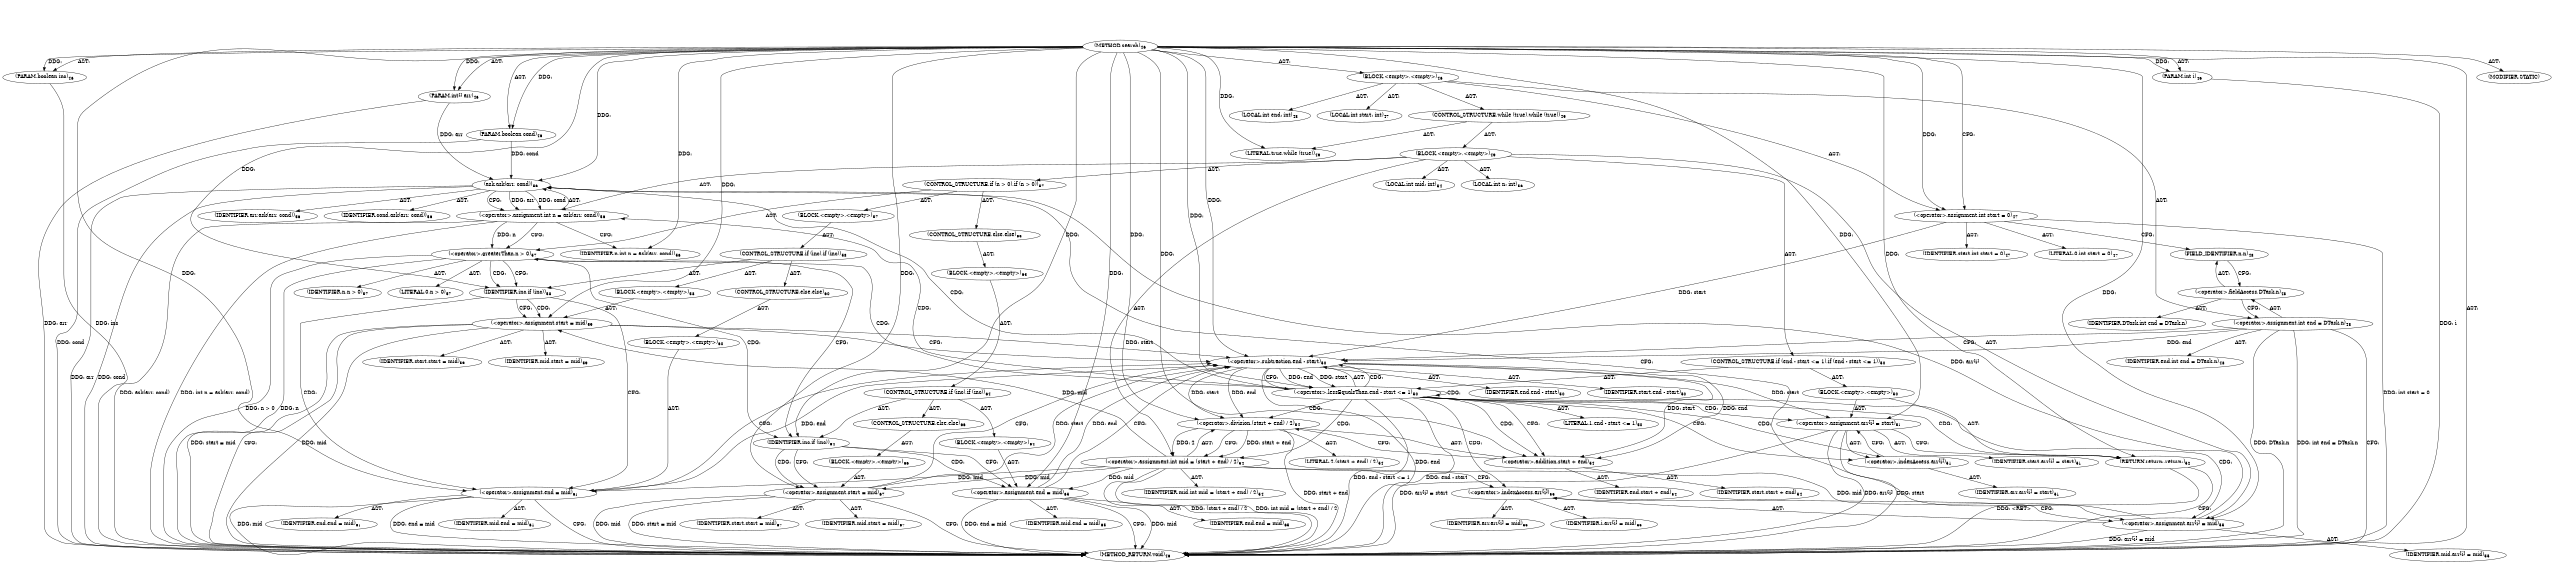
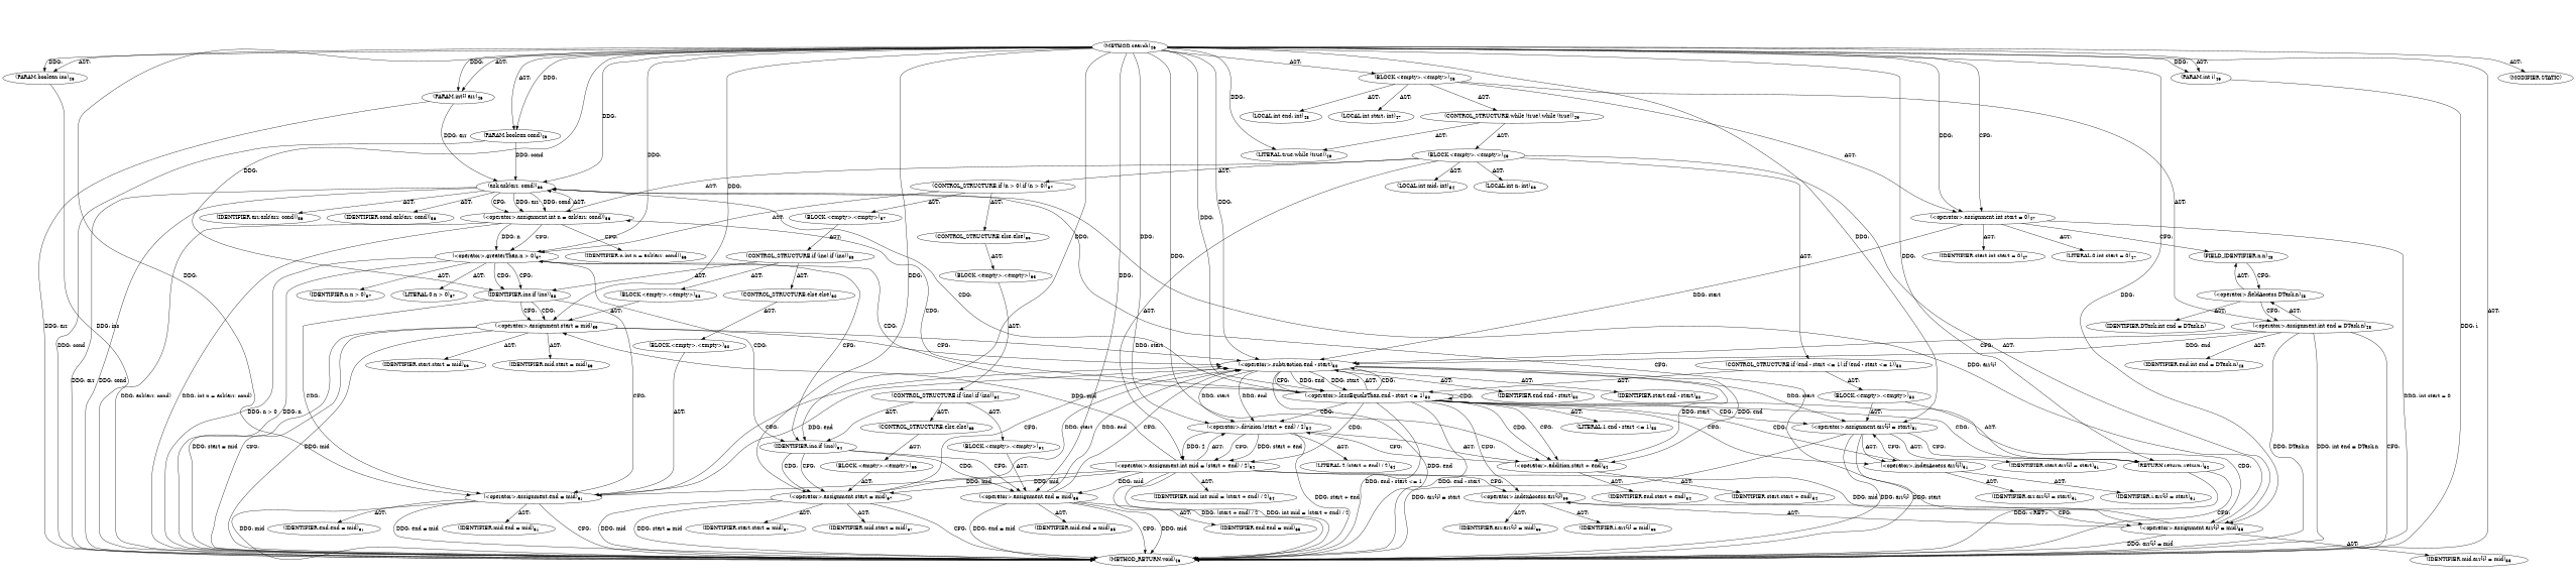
  digraph {
    n1 [label=<(METHOD,search)<SUB>46</SUB>>]
    n2 [label=<(PARAM,int[] arr)<SUB>46</SUB>>]
    n3 [label=<(PARAM,int i)<SUB>46</SUB>>]
    n4 [label=<(PARAM,boolean inc)<SUB>46</SUB>>]
    n5 [label=<(PARAM,boolean cond)<SUB>46</SUB>>]
    n6 [label=<(BLOCK,&lt;empty&gt;,&lt;empty&gt;)<SUB>46</SUB>>]
    n7 [label=<(&lt;operator&gt;.assignment,int start = 0)<SUB>47</SUB>>]
    n8 [label=<(LITERAL,true,while (true))<SUB>49</SUB>>]
    n9 [label=<(&lt;operator&gt;.lessEqualsThan,end - start &lt;= 1)<SUB>50</SUB>>]
    n10 [label=<(&lt;operator&gt;.subtraction,end - start)<SUB>50</SUB>>]
    n11 [label=<(&lt;operator&gt;.assignment,arr[i] = start)<SUB>51</SUB>>]
    n12 [label=<(RETURN,return;,return;)<SUB>52</SUB>>]
    n13 [label=<(&lt;operator&gt;.division,(start + end) / 2)<SUB>54</SUB>>]
    n14 [label=<(&lt;operator&gt;.addition,start + end)<SUB>54</SUB>>]
    n15 [label=<(&lt;operator&gt;.assignment,arr[i] = mid)<SUB>55</SUB>>]
    n16 [label=<(ask,ask(arr, cond))<SUB>56</SUB>>]
    n17 [label=<(&lt;operator&gt;.greaterThan,n &gt; 0)<SUB>57</SUB>>]
    n18 [label=<(IDENTIFIER,inc,if (inc))<SUB>58</SUB>>]
    n19 [label=<(&lt;operator&gt;.assignment,start = mid)<SUB>59</SUB>>]
    n20 [label=<(&lt;operator&gt;.assignment,end = mid)<SUB>61</SUB>>]
    n21 [label=<(IDENTIFIER,inc,if (inc))<SUB>64</SUB>>]
    n22 [label=<(&lt;operator&gt;.assignment,end = mid)<SUB>65</SUB>>]
    n23 [label=<(&lt;operator&gt;.assignment,start = mid)<SUB>67</SUB>>]
    n24 [label=<(MODIFIER,STATIC)>]
    n25 [label=<(METHOD_RETURN,void)<SUB>46</SUB>>]
    n26 [label=<(LOCAL,int start: int)<SUB>47</SUB>>]
    n27 [label=<(LOCAL,int end: int)<SUB>48</SUB>>]
    n28 [label=<(&lt;operator&gt;.assignment,int end = DTask.n)<SUB>48</SUB>>]
    n29 [label=<(CONTROL_STRUCTURE,while (true),while (true))<SUB>49</SUB>>]
    n30 [label=<(IDENTIFIER,start,int start = 0)<SUB>47</SUB>>]
    n31 [label=<(LITERAL,0,int start = 0)<SUB>47</SUB>>]
    n32 [label=<(FIELD_IDENTIFIER,n,n)<SUB>48</SUB>>]
    n33 [label=<(&lt;operator&gt;.assignment,int mid = (start + end) / 2)<SUB>54</SUB>>]
    n34 [label=<(&lt;operator&gt;.assignment,int n = ask(arr, cond))<SUB>56</SUB>>]
    n35 [label=<(LITERAL,1,end - start &lt;= 1)<SUB>50</SUB>>]
    n36 [label=<(&lt;operator&gt;.indexAccess,arr[i])<SUB>51</SUB>>]
    n37 [label=<(&lt;operator&gt;.indexAccess,arr[i])<SUB>55</SUB>>]
    n38 [label=<(IDENTIFIER,end,end - start)<SUB>50</SUB>>]
    n39 [label=<(IDENTIFIER,start,end - start)<SUB>50</SUB>>]
    n40 [label=<(IDENTIFIER,start,arr[i] = start)<SUB>51</SUB>>]
    n41 [label=<(LITERAL,2,(start + end) / 2)<SUB>54</SUB>>]
    n42 [label=<(IDENTIFIER,start,start + end)<SUB>54</SUB>>]
    n43 [label=<(IDENTIFIER,end,start + end)<SUB>54</SUB>>]
    n44 [label=<(IDENTIFIER,mid,arr[i] = mid)<SUB>55</SUB>>]
    n45 [label=<(IDENTIFIER,arr,ask(arr, cond))<SUB>56</SUB>>]
    n46 [label=<(IDENTIFIER,cond,ask(arr, cond))<SUB>56</SUB>>]
    n47 [label=<(IDENTIFIER,n,n &gt; 0)<SUB>57</SUB>>]
    n48 [label=<(LITERAL,0,n &gt; 0)<SUB>57</SUB>>]
    n49 [label=<(IDENTIFIER,start,start = mid)<SUB>59</SUB>>]
    n50 [label=<(IDENTIFIER,mid,start = mid)<SUB>59</SUB>>]
    n51 [label=<(IDENTIFIER,end,end = mid)<SUB>61</SUB>>]
    n52 [label=<(IDENTIFIER,mid,end = mid)<SUB>61</SUB>>]
    n53 [label=<(IDENTIFIER,end,end = mid)<SUB>65</SUB>>]
    n54 [label=<(IDENTIFIER,mid,end = mid)<SUB>65</SUB>>]
    n55 [label=<(IDENTIFIER,start,start = mid)<SUB>67</SUB>>]
    n56 [label=<(IDENTIFIER,mid,start = mid)<SUB>67</SUB>>]
    n57 [label=<(IDENTIFIER,end,int end = DTask.n)<SUB>48</SUB>>]
    n58 [label=<(&lt;operator&gt;.fieldAccess,DTask.n)<SUB>48</SUB>>]
    n59 [label=<(BLOCK,&lt;empty&gt;,&lt;empty&gt;)<SUB>49</SUB>>]
    n60 [label=<(IDENTIFIER,DTask,int end = DTask.n)>]
    n61 [label=<(CONTROL_STRUCTURE,if (end - start &lt;= 1),if (end - start &lt;= 1))<SUB>50</SUB>>]
    n62 [label=<(LOCAL,int mid: int)<SUB>54</SUB>>]
    n63 [label=<(LOCAL,int n: int)<SUB>56</SUB>>]
    n64 [label=<(CONTROL_STRUCTURE,if (n &gt; 0),if (n &gt; 0))<SUB>57</SUB>>]
    n65 [label=<(BLOCK,&lt;empty&gt;,&lt;empty&gt;)<SUB>50</SUB>>]
    n66 [label=<(IDENTIFIER,mid,int mid = (start + end) / 2)<SUB>54</SUB>>]
    n67 [label=<(IDENTIFIER,n,int n = ask(arr, cond))<SUB>56</SUB>>]
    n68 [label=<(BLOCK,&lt;empty&gt;,&lt;empty&gt;)<SUB>57</SUB>>]
    n69 [label=<(CONTROL_STRUCTURE,else,else)<SUB>63</SUB>>]
    n70 [label=<(IDENTIFIER,arr,arr[i] = start)<SUB>51</SUB>>]
+   n71 [label=<(IDENTIFIER,i,arr[i] = start)<SUB>51</SUB>>]
    n72 [label=<(IDENTIFIER,arr,arr[i] = mid)<SUB>55</SUB>>]
    n73 [label=<(IDENTIFIER,i,arr[i] = mid)<SUB>55</SUB>>]
    n74 [label=<(CONTROL_STRUCTURE,if (inc),if (inc))<SUB>58</SUB>>]
    n75 [label=<(BLOCK,&lt;empty&gt;,&lt;empty&gt;)<SUB>63</SUB>>]
    n76 [label=<(BLOCK,&lt;empty&gt;,&lt;empty&gt;)<SUB>58</SUB>>]
    n77 [label=<(CONTROL_STRUCTURE,else,else)<SUB>60</SUB>>]
    n78 [label=<(BLOCK,&lt;empty&gt;,&lt;empty&gt;)<SUB>60</SUB>>]
    n79 [label=<(CONTROL_STRUCTURE,if (inc),if (inc))<SUB>64</SUB>>]
    n80 [label=<(BLOCK,&lt;empty&gt;,&lt;empty&gt;)<SUB>64</SUB>>]
    n81 [label=<(CONTROL_STRUCTURE,else,else)<SUB>66</SUB>>]
    n82 [label=<(BLOCK,&lt;empty&gt;,&lt;empty&gt;)<SUB>66</SUB>>]
    n1 -> n2 [label="AST: "]
    n1 -> n2 [label="DDG: "]
    n1 -> n3 [label="AST: "]
    n1 -> n3 [label="DDG: "]
    n1 -> n4 [label="AST: "]
    n1 -> n4 [label="DDG: "]
    n1 -> n5 [label="AST: "]
    n1 -> n5 [label="DDG: "]
    n1 -> n6 [label="AST: "]
    n1 -> n7 [label="CFG: "]
    n1 -> n7 [label="DDG: "]
    n1 -> n8 [label="DDG: "]
    n1 -> n9 [label="DDG: "]
    n1 -> n10 [label="DDG: "]
    n1 -> n11 [label="DDG: "]
    n1 -> n12 [label="DDG: "]
    n1 -> n13 [label="DDG: "]
    n1 -> n14 [label="DDG: "]
    n1 -> n15 [label="DDG: "]
    n1 -> n16 [label="DDG: "]
-   n1 -> n67 [label="DDG: "]
+   n1 -> n17 [label="DDG: "]
    n1 -> n18 [label="DDG: "]
    n1 -> n19 [label="DDG: "]
    n1 -> n20 [label="DDG: "]
    n1 -> n21 [label="DDG: "]
    n1 -> n22 [label="DDG: "]
    n1 -> n23 [label="DDG: "]
    n1 -> n24 [label="AST: "]
    n1 -> n25 [label="AST: "]
    n2 -> n16 [label="DDG: arr"]
    n2 -> n25 [label="DDG: arr"]
    n3 -> n25 [label="DDG: i"]
    n4 -> n25 [label="DDG: inc"]
    n5 -> n16 [label="DDG: cond"]
    n5 -> n25 [label="DDG: cond"]
    n6 -> n7 [label="AST: "]
    n6 -> n26 [label="AST: "]
    n6 -> n27 [label="AST: "]
    n6 -> n28 [label="AST: "]
    n6 -> n29 [label="AST: "]
    n7 -> n10 [label="DDG: start"]
    n7 -> n25 [label="DDG: int start = 0"]
    n7 -> n30 [label="AST: "]
    n7 -> n31 [label="AST: "]
    n7 -> n32 [label="CFG: "]
    n9 -> n9 [label="CDG: "]
    n9 -> n10 [label="AST: "]
    n9 -> n10 [label="CDG: "]
    n9 -> n11 [label="CDG: "]
    n9 -> n12 [label="CDG: "]
    n9 -> n13 [label="CDG: "]
    n9 -> n14 [label="CFG: "]
    n9 -> n14 [label="CDG: "]
    n9 -> n15 [label="CDG: "]
    n9 -> n16 [label="CDG: "]
    n9 -> n17 [label="CDG: "]
    n9 -> n25 [label="DDG: end - start"]
    n9 -> n25 [label="DDG: end - start &lt;= 1"]
    n9 -> n33 [label="CDG: "]
    n9 -> n34 [label="CDG: "]
    n9 -> n35 [label="AST: "]
    n9 -> n36 [label="CFG: "]
    n9 -> n36 [label="CDG: "]
    n9 -> n37 [label="CDG: "]
    n10 -> n9 [label="CFG: "]
    n10 -> n9 [label="DDG: end"]
    n10 -> n9 [label="DDG: start"]
    n10 -> n11 [label="DDG: start"]
    n10 -> n13 [label="DDG: start"]
    n10 -> n13 [label="DDG: end"]
    n10 -> n14 [label="DDG: start"]
    n10 -> n14 [label="DDG: end"]
    n10 -> n25 [label="DDG: end"]
    n10 -> n38 [label="AST: "]
    n10 -> n39 [label="AST: "]
    n11 -> n12 [label="CFG: "]
    n11 -> n25 [label="DDG: arr[i]"]
    n11 -> n25 [label="DDG: start"]
    n11 -> n25 [label="DDG: arr[i] = start"]
    n11 -> n36 [label="AST: "]
    n11 -> n40 [label="AST: "]
    n12 -> n25 [label="CFG: "]
    n12 -> n25 [label="DDG: &lt;RET&gt;"]
    n13 -> n14 [label="AST: "]
    n13 -> n25 [label="DDG: start + end"]
    n13 -> n33 [label="CFG: "]
    n13 -> n33 [label="DDG: start + end"]
    n13 -> n33 [label="DDG: 2"]
    n13 -> n41 [label="AST: "]
    n14 -> n13 [label="CFG: "]
    n14 -> n42 [label="AST: "]
    n14 -> n43 [label="AST: "]
    n15 -> n16 [label="CFG: "]
    n15 -> n16 [label="DDG: arr[i]"]
    n15 -> n25 [label="DDG: arr[i] = mid"]
    n15 -> n37 [label="AST: "]
    n15 -> n44 [label="AST: "]
    n16 -> n25 [label="DDG: arr"]
    n16 -> n25 [label="DDG: cond"]
    n16 -> n34 [label="CFG: "]
    n16 -> n34 [label="DDG: arr"]
    n16 -> n34 [label="DDG: cond"]
    n16 -> n45 [label="AST: "]
    n16 -> n46 [label="AST: "]
    n17 -> n18 [label="CFG: "]
    n17 -> n18 [label="CDG: "]
    n17 -> n21 [label="CFG: "]
    n17 -> n21 [label="CDG: "]
    n17 -> n25 [label="DDG: n"]
    n17 -> n25 [label="DDG: n &gt; 0"]
    n17 -> n47 [label="AST: "]
    n17 -> n48 [label="AST: "]
    n18 -> n19 [label="CFG: "]
    n18 -> n19 [label="CDG: "]
    n18 -> n20 [label="CFG: "]
    n18 -> n20 [label="CDG: "]
    n19 -> n10 [label="CFG: "]
    n19 -> n10 [label="DDG: start"]
    n19 -> n25 [label="CFG: "]
    n19 -> n25 [label="DDG: mid"]
    n19 -> n25 [label="DDG: start = mid"]
    n19 -> n49 [label="AST: "]
    n19 -> n50 [label="AST: "]
    n20 -> n10 [label="CFG: "]
    n20 -> n10 [label="DDG: end"]
    n20 -> n25 [label="CFG: "]
    n20 -> n25 [label="DDG: mid"]
    n20 -> n25 [label="DDG: end = mid"]
    n20 -> n51 [label="AST: "]
    n20 -> n52 [label="AST: "]
    n21 -> n22 [label="CFG: "]
    n21 -> n22 [label="CDG: "]
    n21 -> n23 [label="CFG: "]
    n21 -> n23 [label="CDG: "]
    n22 -> n10 [label="CFG: "]
    n22 -> n10 [label="DDG: end"]
    n22 -> n25 [label="CFG: "]
    n22 -> n25 [label="DDG: mid"]
    n22 -> n25 [label="DDG: end = mid"]
    n22 -> n53 [label="AST: "]
    n22 -> n54 [label="AST: "]
    n23 -> n10 [label="CFG: "]
    n23 -> n10 [label="DDG: start"]
    n23 -> n25 [label="CFG: "]
    n23 -> n25 [label="DDG: mid"]
    n23 -> n25 [label="DDG: start = mid"]
    n23 -> n55 [label="AST: "]
    n23 -> n56 [label="AST: "]
    n28 -> n10 [label="CFG: "]
    n28 -> n10 [label="DDG: end"]
    n28 -> n25 [label="CFG: "]
    n28 -> n25 [label="DDG: DTask.n"]
    n28 -> n25 [label="DDG: int end = DTask.n"]
    n28 -> n57 [label="AST: "]
    n28 -> n58 [label="AST: "]
    n29 -> n8 [label="AST: "]
    n29 -> n59 [label="AST: "]
    n32 -> n58 [label="CFG: "]
    n33 -> n13 [label="AST: "]
    n33 -> n15 [label="DDG: mid"]
    n33 -> n19 [label="DDG: mid"]
    n33 -> n20 [label="DDG: mid"]
    n33 -> n22 [label="DDG: mid"]
    n33 -> n23 [label="DDG: mid"]
    n33 -> n25 [label="DDG: (start + end) / 2"]
    n33 -> n25 [label="DDG: int mid = (start + end) / 2"]
    n33 -> n37 [label="CFG: "]
    n33 -> n66 [label="AST: "]
    n34 -> n16 [label="AST: "]
    n34 -> n17 [label="CFG: "]
    n34 -> n17 [label="DDG: n"]
    n34 -> n25 [label="DDG: ask(arr, cond)"]
    n34 -> n25 [label="DDG: int n = ask(arr, cond)"]
    n34 -> n67 [label="CFG: "]
    n36 -> n11 [label="CFG: "]
    n36 -> n70 [label="AST: "]
+   n36 -> n71 [label="AST: "]
    n37 -> n15 [label="CFG: "]
    n37 -> n72 [label="AST: "]
    n37 -> n73 [label="AST: "]
    n58 -> n28 [label="CFG: "]
    n58 -> n32 [label="AST: "]
    n58 -> n60 [label="AST: "]
    n59 -> n15 [label="AST: "]
    n59 -> n33 [label="AST: "]
    n59 -> n34 [label="AST: "]
    n59 -> n61 [label="AST: "]
    n59 -> n62 [label="AST: "]
    n59 -> n63 [label="AST: "]
    n59 -> n64 [label="AST: "]
    n61 -> n9 [label="AST: "]
    n61 -> n65 [label="AST: "]
    n64 -> n17 [label="AST: "]
    n64 -> n68 [label="AST: "]
    n64 -> n69 [label="AST: "]
    n65 -> n11 [label="AST: "]
    n65 -> n12 [label="AST: "]
    n68 -> n74 [label="AST: "]
    n69 -> n75 [label="AST: "]
    n74 -> n18 [label="AST: "]
    n74 -> n76 [label="AST: "]
    n74 -> n77 [label="AST: "]
    n75 -> n79 [label="AST: "]
    n76 -> n19 [label="AST: "]
    n77 -> n78 [label="AST: "]
    n78 -> n20 [label="AST: "]
    n79 -> n21 [label="AST: "]
    n79 -> n80 [label="AST: "]
    n79 -> n81 [label="AST: "]
    n80 -> n22 [label="AST: "]
    n81 -> n82 [label="AST: "]
    n82 -> n23 [label="AST: "]
  }
